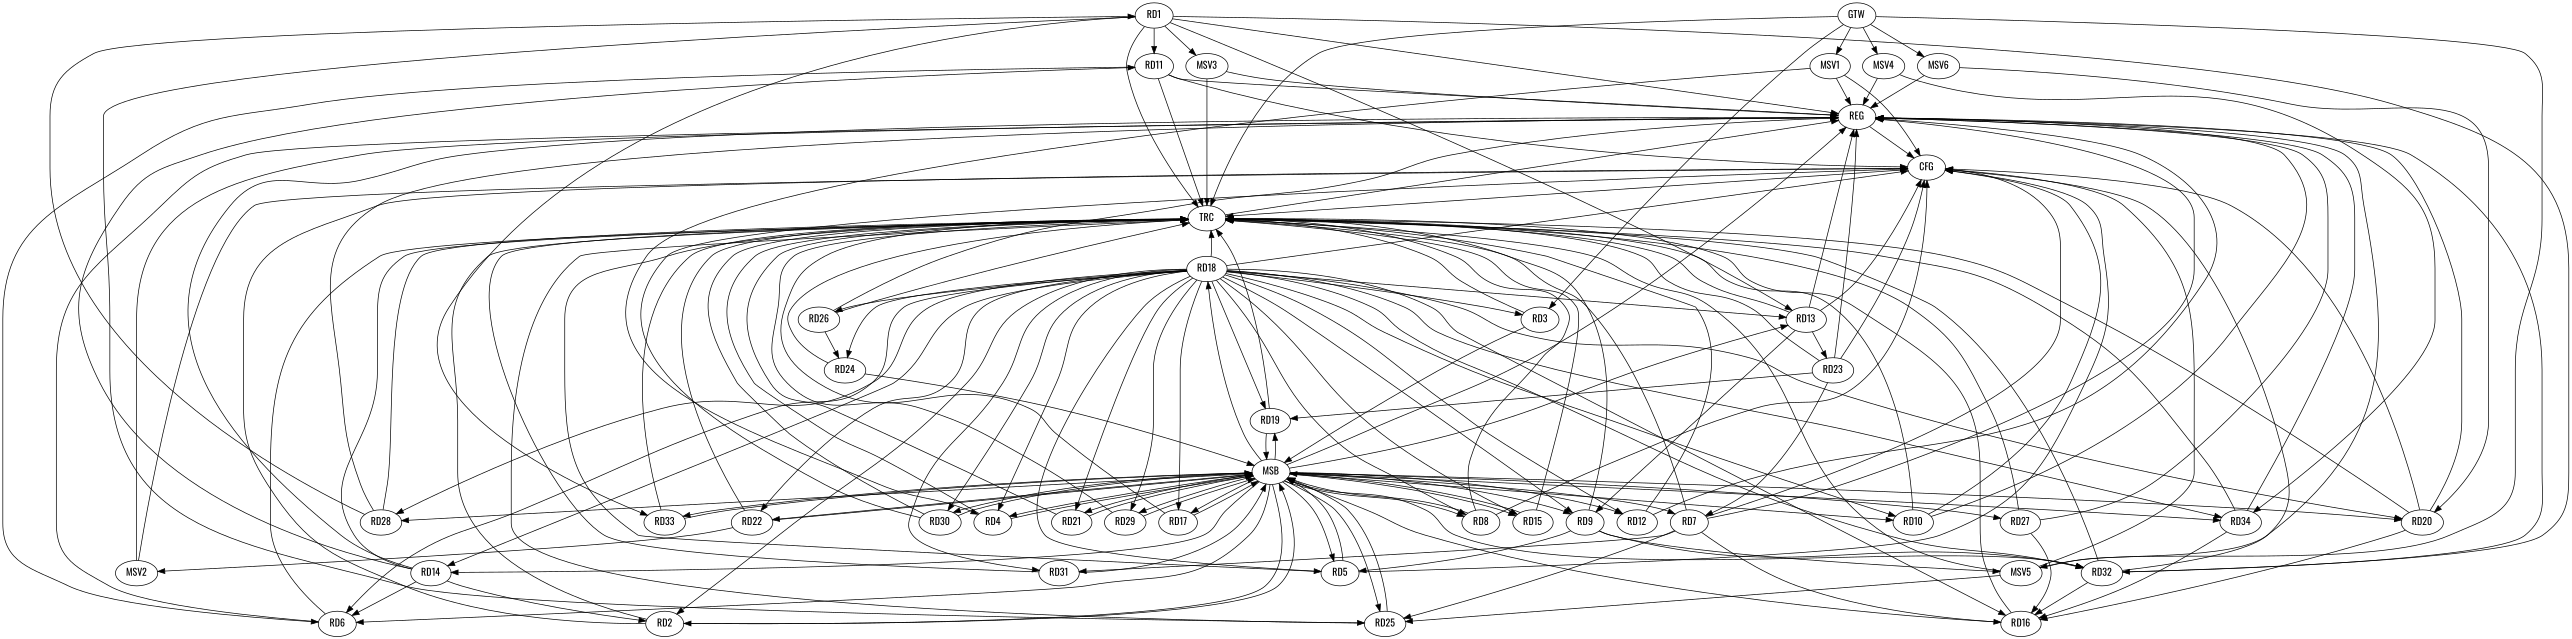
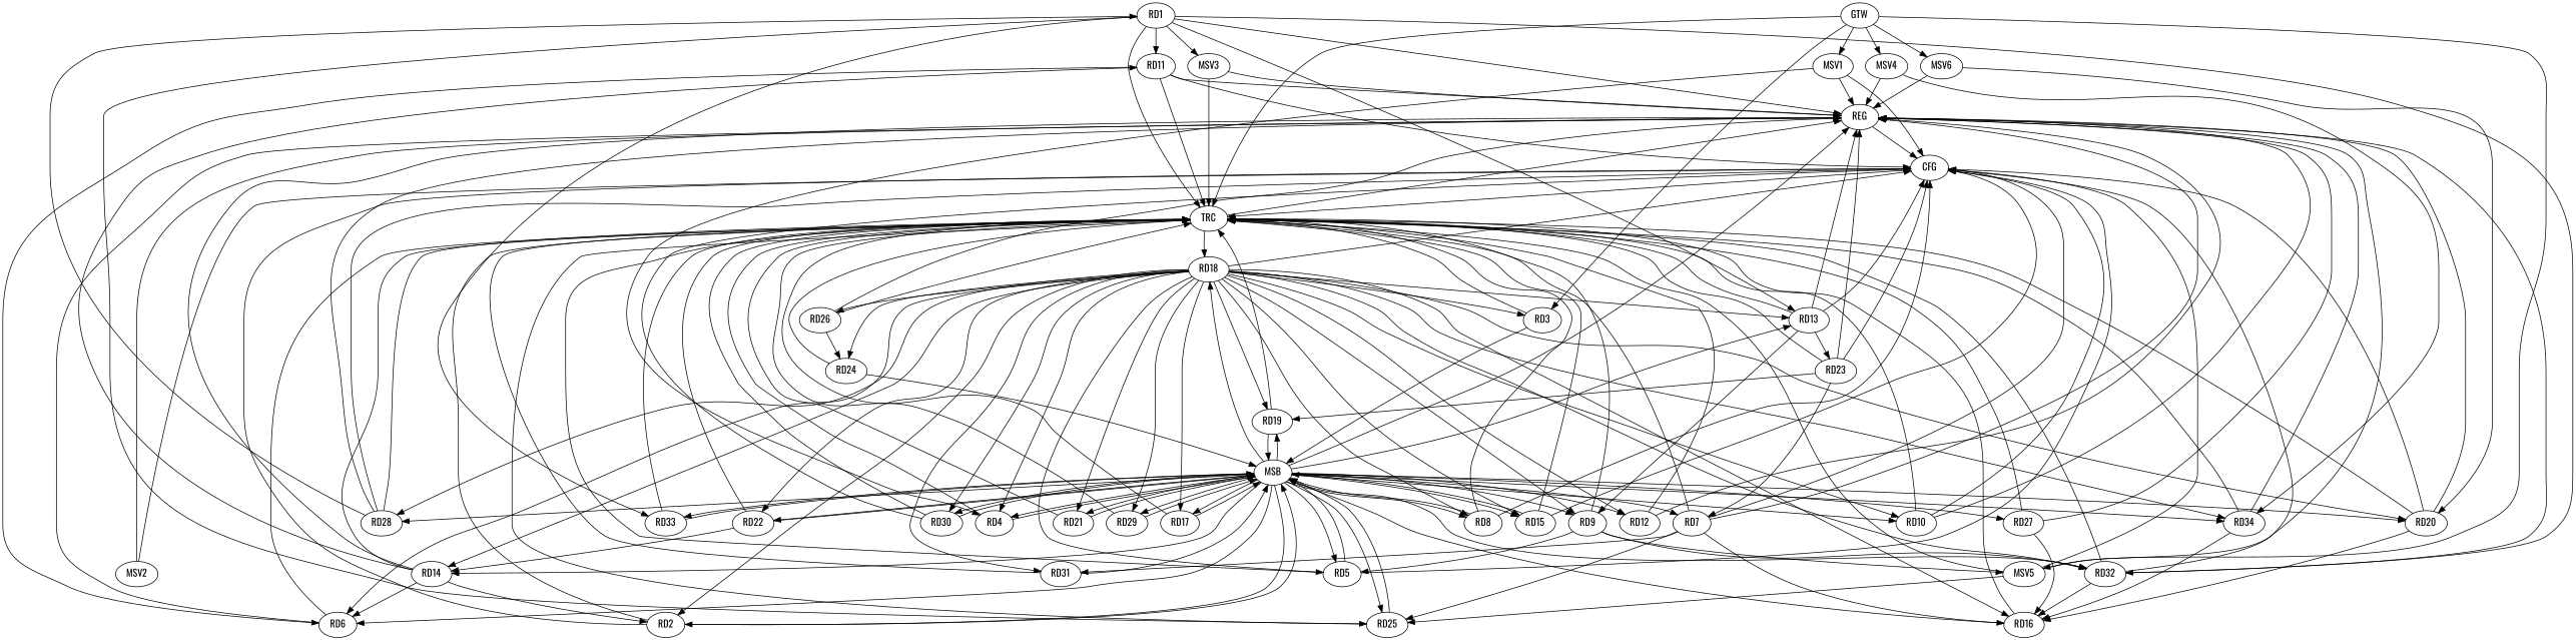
  strict digraph {
    fontname=Oswald
    node [fontname=Oswald]
    edge [fontname=Oswald]
    n1 [label=RD1]
    n2 [label=RD11]
    n3 [label=RD13]
    n4 [label=RD25]
    n5 [label=RD32]
    n6 [label=RD33]
    n7 [label=REG]
    n8 [label=TRC]
    n9 [label=MSV3]
    n10 [label=CFG]
    n11 [label=RD6]
    n12 [label=RD9]
    n13 [label=RD23]
    n14 [label=MSB]
    n15 [label=RD16]
    n16 [label=RD2]
    n17 [label=RD4]
    n18 [label=RD5]
    n19 [label=RD7]
    n20 [label=RD8]
    n21 [label=RD10]
    n22 [label=RD12]
    n23 [label=RD14]
    n24 [label=RD15]
    n25 [label=RD17]
    n26 [label=RD18]
    n27 [label=RD19]
    n28 [label=RD20]
    n29 [label=RD21]
    n30 [label=RD22]
    n31 [label=RD28]
    n32 [label=RD29]
    n33 [label=RD30]
    n34 [label=RD34]
    n35 [label=RD27]
    n36 [label=RD3]
    n37 [label=RD31]
    n38 [label=MSV5]
    n39 [label=RD24]
    n40 [label=RD26]
    n41 [label=MSV2]
    n42 [label=GTW]
    n43 [label=MSV1]
    n44 [label=MSV4]
    n45 [label=MSV6]
    n1 -> n2
    n1 -> n3
    n1 -> n4
    n1 -> n5
    n1 -> n6
    n1 -> n7
    n1 -> n8
    n1 -> n9
    n2 -> n7
    n2 -> n8
    n2 -> n10
    n2 -> n11
    n3 -> n7
    n3 -> n8
    n3 -> n10
    n3 -> n12
    n3 -> n13
    n4 -> n8
    n4 -> n14
    n5 -> n7
    n5 -> n8
    n5 -> n10
    n5 -> n15
    n6 -> n8
    n6 -> n14
    n7 -> n10
    n8 -> n7
    n9 -> n7
    n9 -> n8
    n10 -> n8
    n11 -> n7
    n11 -> n8
    n12 -> n5
    n12 -> n8
    n12 -> n18
    n12 -> n38
    n13 -> n7
    n13 -> n8
    n13 -> n10
    n13 -> n19
    n13 -> n27
    n14 -> n3
    n14 -> n4
    n14 -> n5
    n14 -> n6
    n14 -> n7
    n14 -> n11
    n14 -> n12
    n14 -> n16
    n14 -> n17
    n14 -> n18
    n14 -> n19
    n14 -> n20
    n14 -> n21
    n14 -> n22
    n14 -> n23
    n14 -> n24
    n14 -> n25
    n14 -> n26
    n14 -> n27
    n14 -> n28
    n14 -> n29
    n14 -> n30
    n14 -> n31
    n14 -> n32
    n14 -> n33
    n14 -> n34
    n14 -> n35
    n15 -> n8
    n15 -> n14
    n16 -> n8
    n16 -> n10
    n16 -> n14
    n17 -> n8
    n17 -> n14
    n18 -> n8
    n18 -> n10
    n18 -> n14
    n19 -> n4
    n19 -> n7
    n19 -> n8
    n19 -> n10
    n19 -> n15
    n19 -> n37
    n20 -> n8
    n20 -> n10
    n20 -> n14
    n21 -> n7
    n21 -> n8
    n21 -> n10
    n22 -> n7
    n22 -> n8
    n23 -> n2
    n23 -> n7
    n23 -> n8
    n23 -> n11
    n23 -> n16
    n24 -> n8
+   n24 -> n10
    n24 -> n14
    n25 -> n8
    n25 -> n14
    n26 -> n3
    n26 -> n5
-   n26 -> n8
+   n8 -> n26
    n26 -> n10
    n26 -> n11
    n26 -> n12
    n26 -> n15
    n26 -> n16
    n26 -> n17
    n26 -> n18
    n26 -> n20
    n26 -> n21
    n26 -> n22
    n26 -> n23
    n26 -> n24
    n26 -> n25
    n26 -> n27
    n26 -> n28
    n26 -> n29
    n26 -> n30
    n26 -> n31
    n26 -> n32
    n26 -> n33
    n26 -> n34
    n26 -> n36
    n26 -> n37
    n26 -> n39
    n26 -> n40
    n27 -> n8
    n27 -> n14
    n28 -> n7
    n28 -> n8
    n28 -> n10
    n28 -> n15
    n29 -> n8
    n29 -> n14
    n30 -> n8
    n30 -> n14
-   n30 -> n41
+   n30 -> n23
    n31 -> n1
    n31 -> n7
    n31 -> n8
+   n31 -> n10
    n32 -> n8
    n32 -> n14
    n33 -> n8
    n33 -> n10
    n33 -> n14
    n34 -> n7
    n34 -> n8
    n34 -> n15
    n35 -> n7
    n35 -> n8
    n35 -> n15
    n36 -> n8
    n36 -> n14
    n37 -> n8
    n37 -> n14
    n38 -> n4
    n38 -> n7
    n38 -> n8
    n38 -> n10
    n39 -> n8
    n39 -> n14
    n40 -> n7
    n40 -> n8
    n40 -> n39
    n41 -> n7
    n41 -> n10
    n42 -> n8
    n42 -> n36
    n42 -> n38
    n42 -> n43
    n42 -> n44
    n42 -> n45
    n43 -> n7
    n43 -> n10
    n43 -> n17
    n44 -> n7
    n44 -> n34
    n45 -> n7
    n45 -> n28
  }
